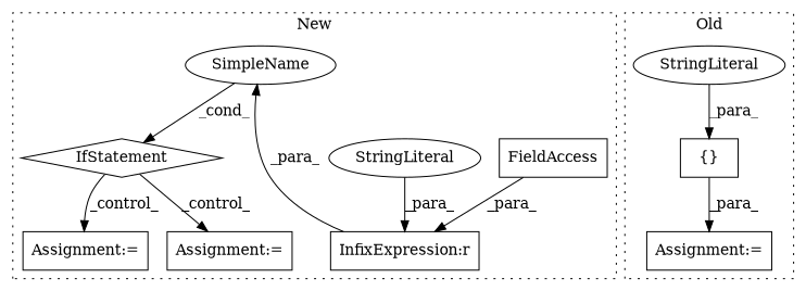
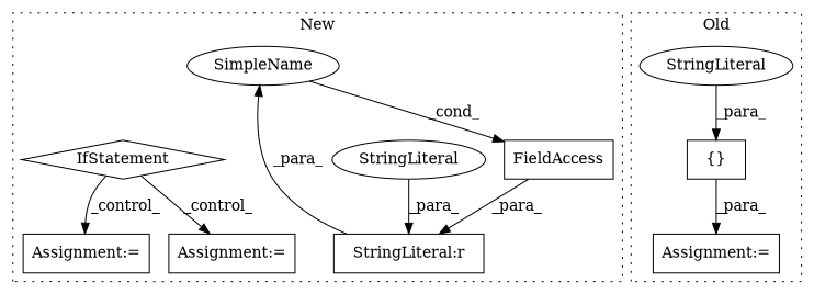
  digraph {
    node [a=7 l=1 shape=box]
    n1 [a=25 l="4,2" label=IfStatement s="3367,3389" shape=diamond]
    n2 [label="Assignment:=" s=3403]
    n3 [a=42 label=SimpleName shape=ellipse l=""]
-   n4 [a=27 l=4 label="InfixExpression:r" s=3378]
+   n4 [a=27 l=4 label="StringLiteral:r" s=3378]
    n5 [label="Assignment:=" s=3487]
    n6 [a=22 l=7 label=FieldAccess s=3371]
    n7 [a=45 l=7 label=StringLiteral s=3382 shape=ellipse]
    n8 [a=4 l="1,1" label="{}" s="1931,1943"]
    n9 [l=2 label="Assignment:=" s=1975]
    n10 [a=45 l=3 label=StringLiteral s=1936 shape=ellipse]
    subgraph cluster_1 {
      label=New
      style=dotted
      n1
      n2
      n3
      n4
      n5
      n6
      n7
    }
    subgraph cluster_2 {
      label=Old
      style=dotted
      n8
      n9
      n10
    }
    n1 -> n2 [label=_control_]
    n1 -> n5 [label=_control_]
-   n3 -> n1 [label=_cond_]
+   n3 -> n6 [label=_cond_]
    n4 -> n3 [label=_para_]
    n6 -> n4 [label=_para_]
    n7 -> n4 [label=_para_]
    n8 -> n9 [label=_para_]
    n10 -> n8 [label=_para_]
  }
